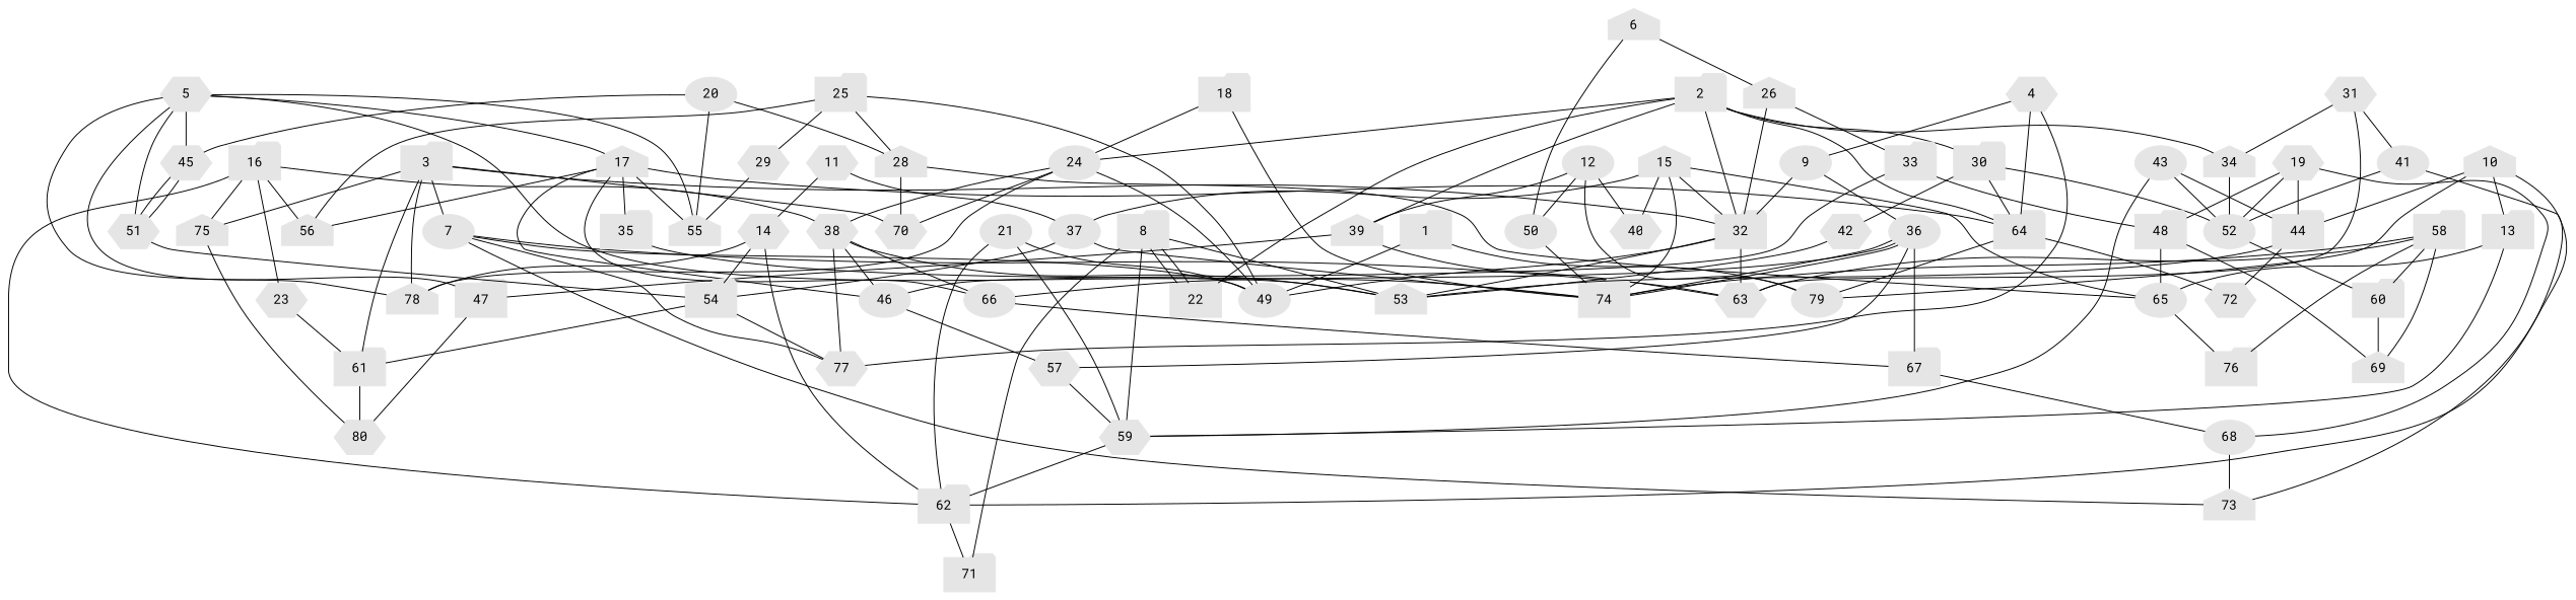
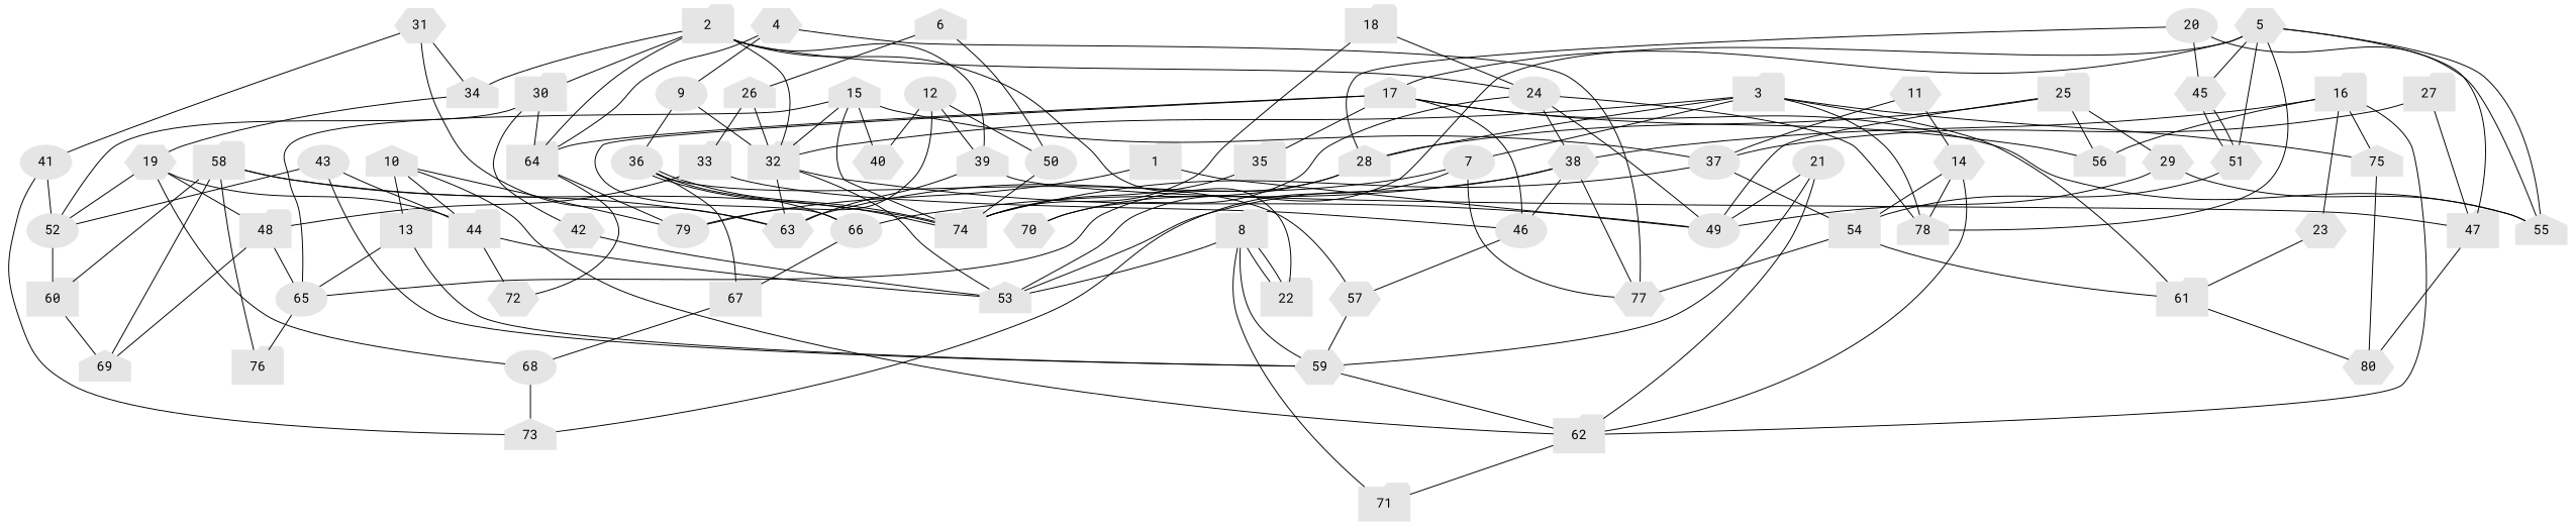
  graph {
    fontname="Roboto Mono"
    node [color=gray90 fontname="Roboto Mono" shape=folder style=filled]
    edge [fontname="Roboto Mono"]
    49 [shape=ellipse]
    1
    79 [shape=ellipse]
    56 [shape=house]
    2
    22
    24 [shape=ellipse]
    30
    32
    34 [shape=house]
    39 [shape=house]
    64
    70 [shape=hexagon]
    78 [shape=house]
    38 [shape=hexagon]
    52 [shape=ellipse]
    42 [shape=hexagon]
    53 [shape=house]
    63 [shape=hexagon]
    47
    72 [shape=hexagon]
    3
    7 [shape=ellipse]
    61
    75 [shape=house]
    77 [shape=hexagon]
    73 [shape=house]
    80 [shape=hexagon]
    4 [shape=hexagon]
    9 [shape=ellipse]
    36 [shape=ellipse]
    5 [shape=hexagon]
    17 [shape=house]
    45 [shape=hexagon]
    51 [shape=hexagon]
    55 [shape=house]
    35
    46 [shape=ellipse]
    66 [shape=ellipse]
    54
    6 [shape=house]
    26 [shape=house]
    50 [shape=ellipse]
    33
    74
    8
    59 [shape=hexagon]
    71
    62
    57 [shape=hexagon]
    67
    10 [shape=house]
    13
    44
    65 [shape=ellipse]
    11 [shape=hexagon]
    14 [shape=hexagon]
    37 [shape=ellipse]
    12 [shape=ellipse]
    40 [shape=hexagon]
    76
    15 [shape=house]
    16
    23 [shape=hexagon]
    18
    19 [shape=hexagon]
    48
    68 [shape=ellipse]
    69 [shape=house]
    60
    20 [shape=ellipse]
    28 [shape=house]
    21 [shape=ellipse]
    25
    29 [shape=hexagon]
+   27
    31 [shape=hexagon]
    41 [shape=ellipse]
    43 [shape=ellipse]
    58
    1 -- 49
    1 -- 79
    2 -- 22
    2 -- 24
    2 -- 30
    2 -- 32
    2 -- 34
    2 -- 39
    2 -- 64
    24 -- 49
    24 -- 70
    24 -- 78
    24 -- 38
    30 -- 64
    30 -- 52
    30 -- 42
    32 -- 49
    32 -- 53
    32 -- 63
-   34 -- 52
+   34 -- 19
    39 -- 63
    39 -- 47
    64 -- 79
    64 -- 72
    38 -- 53
    38 -- 77
    38 -- 46
    38 -- 66
    52 -- 60
    42 -- 53
    47 -- 80
    3 -- 32
-   3 -- 70
+   3 -- 28
    3 -- 78
    3 -- 7
    3 -- 61
    3 -- 75
    7 -- 63
    7 -- 77
    7 -- 73
    61 -- 80
    75 -- 80
    4 -- 64
    4 -- 77
    4 -- 9
    9 -- 32
    9 -- 36
    36 -- 66
    36 -- 74
    36 -- 74
    36 -- 57
    36 -- 67
    5 -- 78
    5 -- 53
    5 -- 47
    5 -- 17
    5 -- 45
    5 -- 51
    5 -- 55
    17 -- 56
    17 -- 64
    17 -- 55
    17 -- 35
    17 -- 46
    17 -- 66
    45 -- 51
    45 -- 51
    51 -- 54
    35 -- 74
    46 -- 57
    66 -- 67
    54 -- 61
    54 -- 77
    6 -- 26
    6 -- 50
    26 -- 32
    26 -- 33
    50 -- 74
    33 -- 46
    33 -- 48
    8 -- 22
    8 -- 22
    8 -- 53
    8 -- 59
    8 -- 71
    59 -- 62
    62 -- 71
    57 -- 59
    67 -- 68
    10 -- 79
    10 -- 62
    10 -- 13
    10 -- 44
    13 -- 59
    13 -- 65
    44 -- 53
    44 -- 72
    65 -- 76
    11 -- 14
    11 -- 37
    14 -- 78
    14 -- 54
    14 -- 62
    37 -- 54
    37 -- 74
    12 -- 79
    12 -- 39
    12 -- 50
    12 -- 40
    15 -- 32
    15 -- 74
    15 -- 65
    15 -- 37
    15 -- 40
    16 -- 56
    16 -- 38
    16 -- 75
    16 -- 62
    16 -- 23
    23 -- 61
    18 -- 24
    18 -- 74
    19 -- 52
    19 -- 44
    19 -- 48
    19 -- 68
    48 -- 65
    48 -- 69
    68 -- 73
    60 -- 69
    20 -- 45
    20 -- 55
    20 -- 28
    28 -- 70
    28 -- 65
    21 -- 49
    21 -- 59
    21 -- 62
    25 -- 49
    25 -- 56
    25 -- 28
    25 -- 29
-   7 -- 49
+   29 -- 49
    29 -- 55
+   27 -- 47
+   27 -- 37
    31 -- 34
    31 -- 63
    31 -- 41
    41 -- 52
    41 -- 73
    43 -- 52
    43 -- 59
    43 -- 44
    58 -- 63
    58 -- 74
    58 -- 76
    58 -- 69
    58 -- 60
  }
